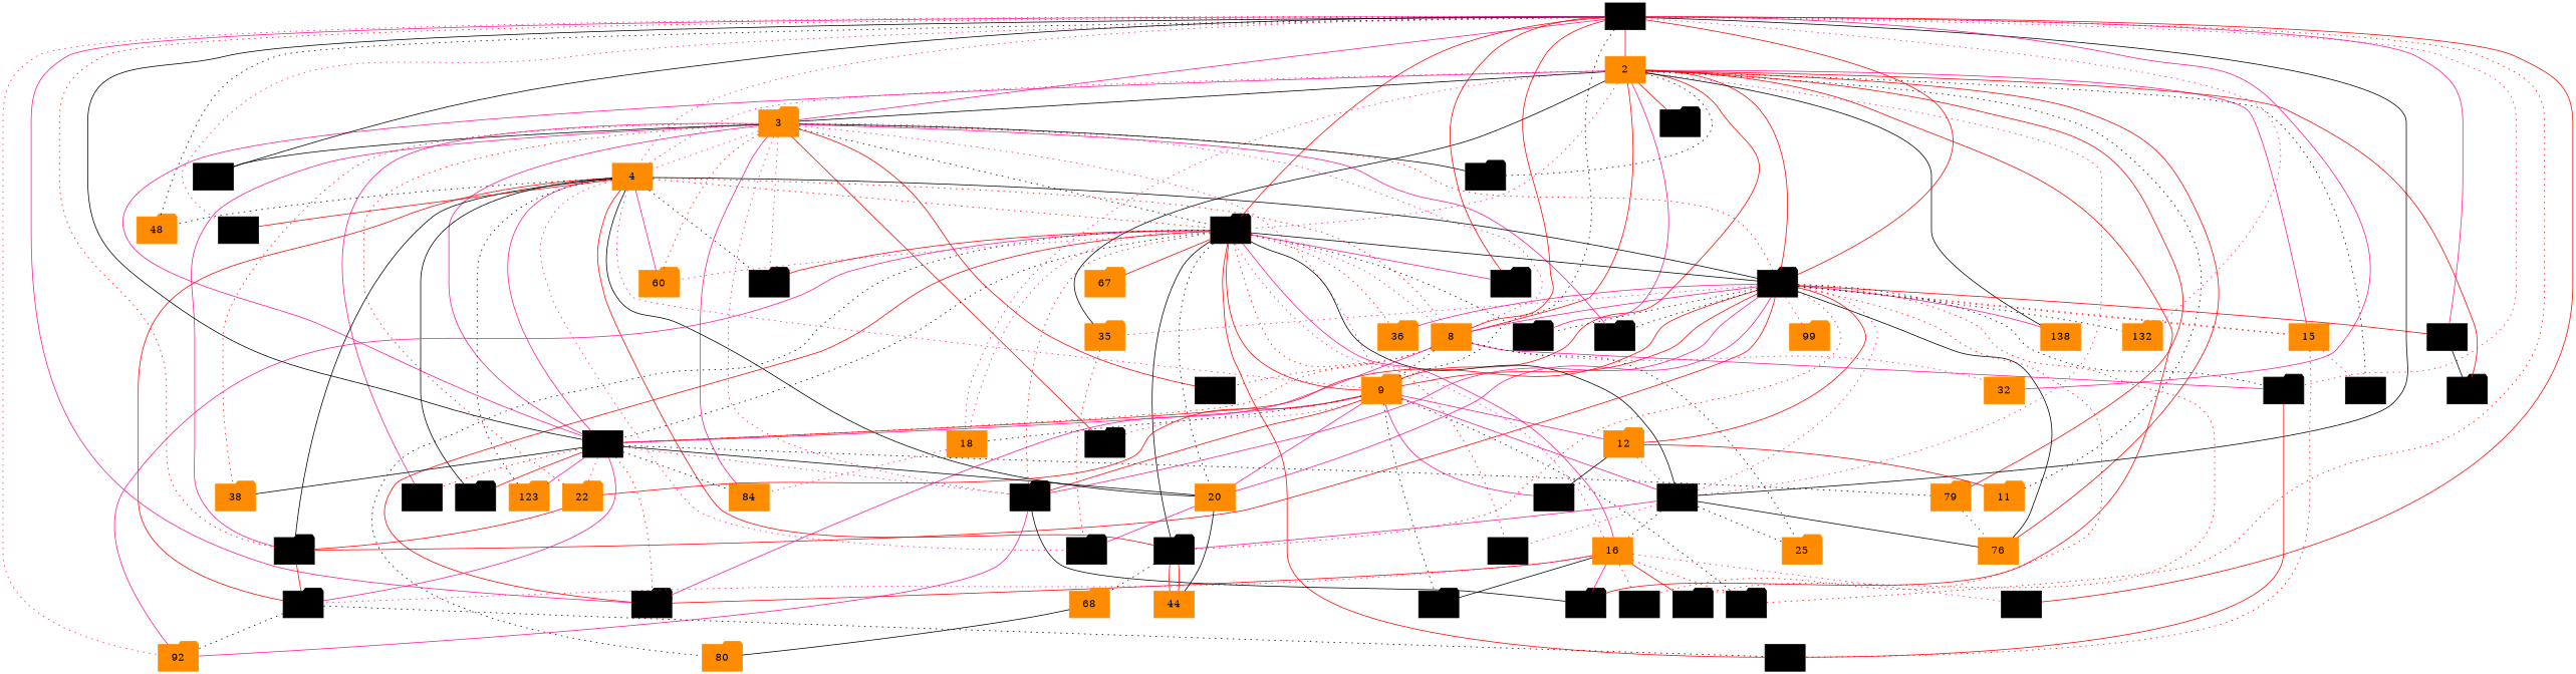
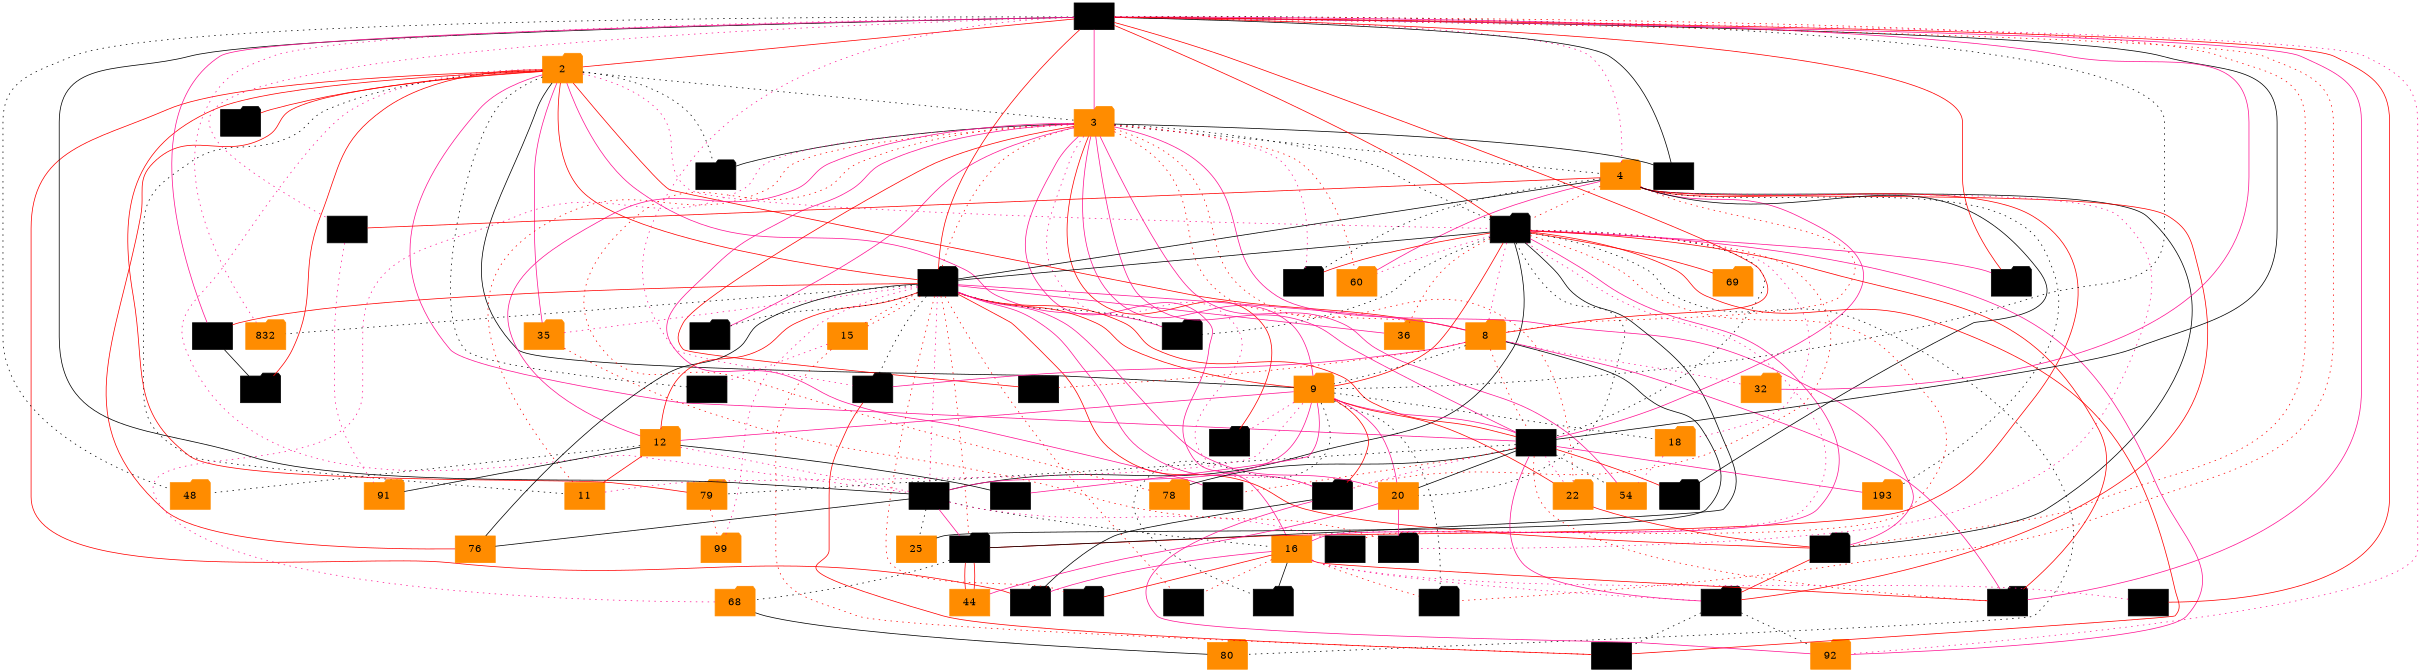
  graph {
    node [color=black shape=folder style=filled]
    edge [color=deeppink style=solid]
-   2 [color=darkorange shape=box super="+5+58+117"]
+   2 [color=darkorange super="+5+58+117"]
    3 [color=darkorange super="+94+21+69+84+116"]
-   4 [color=darkorange shape=box]
+   4 [color=darkorange]
    6 [super="+105+86+114+24+17+121+44+73"]
    7
-   8 [color=darkorange shape=box]
+   8 [color=darkorange]
    9 [color=darkorange super="+59"]
    10 [shape=box]
    13 [shape=box super="+70+41+23+38+96"]
-   11 [color=darkorange]
+   11 [color=darkorange shape=box]
    15 [color=darkorange shape=box super="+119"]
-   18 [color=darkorange shape=box]
+   18 [color=darkorange]
    28 [shape=box]
    30
    35 [color=darkorange]
    39
    45 [super="+130"]
    50
    n19 [color=darkorange label=79]
    76 [color=darkorange shape=box super="+131"]
    88
-   138 [color=darkorange shape=box]
    1 [shape=box]
    26 [shape=box]
    31 [super="+102+66"]
-   32 [color=darkorange shape=box]
+   32 [color=darkorange]
    48 [color=darkorange]
    49 [super="+127"]
    52
    57 [super="+125"]
    61 [shape=box]
    82 [shape=box]
    92 [color=darkorange]
    103 [super="+129+128"]
-   132 [color=darkorange]
+   132 [color=darkorange label=832]
    139 [shape=box]
    12 [color=darkorange super="+53+43"]
    16 [color=darkorange shape=box]
    22 [color=darkorange super="+55"]
    27 [super="+124"]
    29
    46 [super="+93"]
-   54 [color=darkorange shape=box super="+113" label=84]
+   54 [color=darkorange shape=box super="+113"]
    60 [color=darkorange super="+110+118"]
    68 [color=darkorange]
    72
    74 [shape=box]
-   78 [color=darkorange label=38]
+   78 [color=darkorange]
    106 [shape=box]
    20 [color=darkorange shape=box super="+79+77+89+42"]
    33 [super="+56"]
    34 [super="+100+63"]
    47
    90 [super="+111"]
-   123 [color=darkorange]
+   123 [color=darkorange label=193]
    36 [color=darkorange]
-   67 [color=darkorange]
+   67 [color=darkorange label=69]
    80 [color=darkorange]
    83 [shape=box]
    85 [shape=box super="+95"]
    37 [shape=box]
    99 [color=darkorange]
    104
-   25 [color=darkorange]
+   25 [color=darkorange shape=box]
    14 [shape=box]
    62
+   91 [color=darkorange]
    n68 [color=darkorange label=44 shape=box]
-   2 -- 3 [color=black weight=2]
-   2 -- 4 [style=dotted weight=2]
+   2 -- 3 [color=black style=dotted weight=2]
    2 -- 6 [style=dotted weight=3]
    2 -- 7 [color=red weight=4]
    2 -- 8 [color=red weight=4]
-   2 -- 9 [color=red weight=2]
+   2 -- 9 [color=black weight=2]
    2 -- 10 [weight=2]
    2 -- 13 [style=dotted]
    2 -- 11 [color=black style=dotted]
-   2 -- 15
-   2 -- 18 [style=dotted]
    2 -- 28 [color=black style=dotted]
    2 -- 30 [color=black style=dotted]
-   2 -- 35 [color=black]
+   2 -- 35
    2 -- 39 [color=red weight=2]
    2 -- 45
    2 -- 50 [color=red]
    2 -- n19 [color=red]
    2 -- 76 [color=red]
    2 -- 88 [color=red]
-   2 -- 138 [color=black]
-   3 -- 4 [style=dotted weight=3]
+   3 -- 4 [color=black style=dotted weight=3]
    3 -- 6 [color=black style=dotted]
    3 -- 7 [color=red style=dotted]
-   3 -- 8 [style=dotted]
-   3 -- 9 [style=dotted weight=3]
+   3 -- 8 [color=red style=dotted]
+   3 -- 9 [weight=3]
    3 -- 10
+   3 -- 11 [color=red style=dotted]
    3 -- 30 [color=black]
    3 -- 31
    3 -- 82 [color=black]
+   3 -- 12
+   3 -- 16
    3 -- 22 [color=red style=dotted]
    3 -- 27 [style=dotted]
    3 -- 29 [color=red]
    3 -- 46 [style=dotted]
    3 -- 54
    3 -- 60 [color=red style=dotted weight=3]
+   3 -- 68 [style=dotted]
    3 -- 72
    3 -- 74 [color=red]
    3 -- 78 [color=red style=dotted]
    3 -- 106
    4 -- 6 [color=red style=dotted]
    4 -- 7 [color=black]
    4 -- 8 [color=red style=dotted]
-   4 -- 9 [style=dotted]
+   11 -- 9 [style=dotted]
    4 -- 10
    4 -- 31 [color=black]
-   4 -- 48 [color=black style=dotted]
+   12 -- 48 [color=black style=dotted]
    4 -- 61 [color=red]
    4 -- 27 [color=black style=dotted]
    4 -- 60
-   4 -- 20 [color=black]
    4 -- 33 [color=red]
    4 -- 34 [color=red]
    4 -- 47 [color=black]
    4 -- 90 [style=dotted]
    4 -- 123 [color=black style=dotted]
    6 -- 7 [color=black weight=4]
    6 -- 8 [style=dotted weight=2]
    6 -- 9 [color=red weight=3]
    6 -- 10 [color=black style=dotted weight=2]
    6 -- 13 [color=black weight=2]
    6 -- 18 [style=dotted weight=3]
    6 -- 45 [color=black style=dotted]
    6 -- 52
    6 -- 92
    6 -- 103 [color=red]
    6 -- 16 [style=dotted]
    6 -- 16
    6 -- 27 [color=red]
    6 -- 46 [color=red style=dotted]
    6 -- 60 [style=dotted]
    6 -- 20 [color=black style=dotted]
    6 -- 33 [color=black]
    6 -- 36 [color=red style=dotted]
    6 -- 67 [color=red]
    6 -- 80 [color=black style=dotted]
    6 -- 83 [color=red style=dotted]
    6 -- 85 [color=red]
    7 -- 8
    7 -- 9 [color=red]
    7 -- 10 [color=red]
    7 -- 13 [style=dotted]
    7 -- 15 [color=red style=dotted]
    7 -- 15 [color=red style=dotted]
    7 -- 35 [style=dotted]
    7 -- 45 [color=black style=dotted]
    7 -- 76 [color=black]
-   7 -- 138
    7 -- 26 [color=red]
    7 -- 31 [color=red]
    7 -- 57 [color=black style=dotted]
    7 -- 132 [color=black style=dotted]
    7 -- 12 [color=red]
    7 -- 46
    7 -- 72 [color=black style=dotted]
    7 -- 20
    7 -- 33 [color=red style=dotted]
    7 -- 36
    7 -- 37 [color=red style=dotted]
    7 -- 99 [style=dotted]
    7 -- 104 [color=red style=dotted]
    8 -- 9 [color=black style=dotted]
    8 -- 10 [color=red style=dotted]
    8 -- 32 [style=dotted]
    8 -- 57
    8 -- 103
    8 -- 74 [color=red style=dotted]
-   8 -- 25 [color=black style=dotted]
+   8 -- 25 [color=black]
    9 -- 10
    9 -- 13
    9 -- 18 [color=black style=dotted]
    9 -- 49 [color=black style=dotted]
    9 -- 12
    9 -- 22 [color=red]
    9 -- 29 [style=dotted]
    9 -- 46 [color=red]
    9 -- 20
    9 -- 14
    9 -- 62 [color=black style=dotted]
    10 -- n19 [color=black style=dotted]
    10 -- 103 [color=red style=dotted]
    10 -- 22 [style=dotted]
    10 -- 46 [style=dotted]
    10 -- 54 [color=black style=dotted]
    10 -- 78 [color=black]
    10 -- 106 [color=red style=dotted]
    10 -- 20 [color=black]
    10 -- 34
    10 -- 47 [color=red]
    10 -- 123
    13 -- 76 [color=black]
    13 -- 16 [color=black style=dotted]
    13 -- 33
    13 -- 83 [style=dotted]
    13 -- 25 [color=black style=dotted]
    15 -- 28 [style=dotted]
    15 -- 85 [color=red style=dotted]
    18 -- 54 [style=dotted]
    35 -- 90 [color=red style=dotted]
-   n19 -- 76 [color=red style=dotted]
+   n19 -- 99 [color=red style=dotted]
    1 -- 2 [color=red weight=5]
    1 -- 3
    1 -- 4 [style=dotted]
    1 -- 6 [color=red]
    1 -- 7 [color=red]
    1 -- 8 [color=red]
    1 -- 9 [color=black style=dotted]
    1 -- 10 [color=black]
    1 -- 13 [color=black weight=2]
    1 -- 26
    1 -- 31 [color=red style=dotted]
    1 -- 32
    1 -- 48 [color=black style=dotted]
    1 -- 49 [color=red style=dotted]
    1 -- 52 [color=red]
    1 -- 57 [style=dotted]
    1 -- 61 [style=dotted]
    1 -- 82 [color=black]
    1 -- 92 [style=dotted]
    1 -- 103
    1 -- 132 [style=dotted]
    1 -- 139 [color=red]
    26 -- 88 [color=black]
    31 -- 34 [color=red]
    57 -- 85 [color=red]
+   61 -- 91 [style=dotted]
    12 -- 13 [style=dotted]
    12 -- 11 [color=red]
    12 -- 14 [color=black]
+   12 -- 91 [color=black]
    16 -- 50
    16 -- 49 [color=red style=dotted]
    16 -- 103 [color=red]
    16 -- 139 [style=dotted]
    16 -- 34 [style=dotted]
    16 -- 37 [color=red style=dotted]
    16 -- 104 [color=red]
    16 -- 62 [color=black]
    22 -- 31 [color=red]
    46 -- 50 [color=black]
    46 -- 92
    68 -- 80 [color=black]
    20 -- 90
-   20 -- n68 [color=black]
+   20 -- n68
    33 -- 68 [color=black style=dotted]
    33 -- n68 [color=red]
    33 -- n68 [color=red]
    34 -- 92 [color=black style=dotted]
    34 -- 85 [color=black style=dotted]
  }
